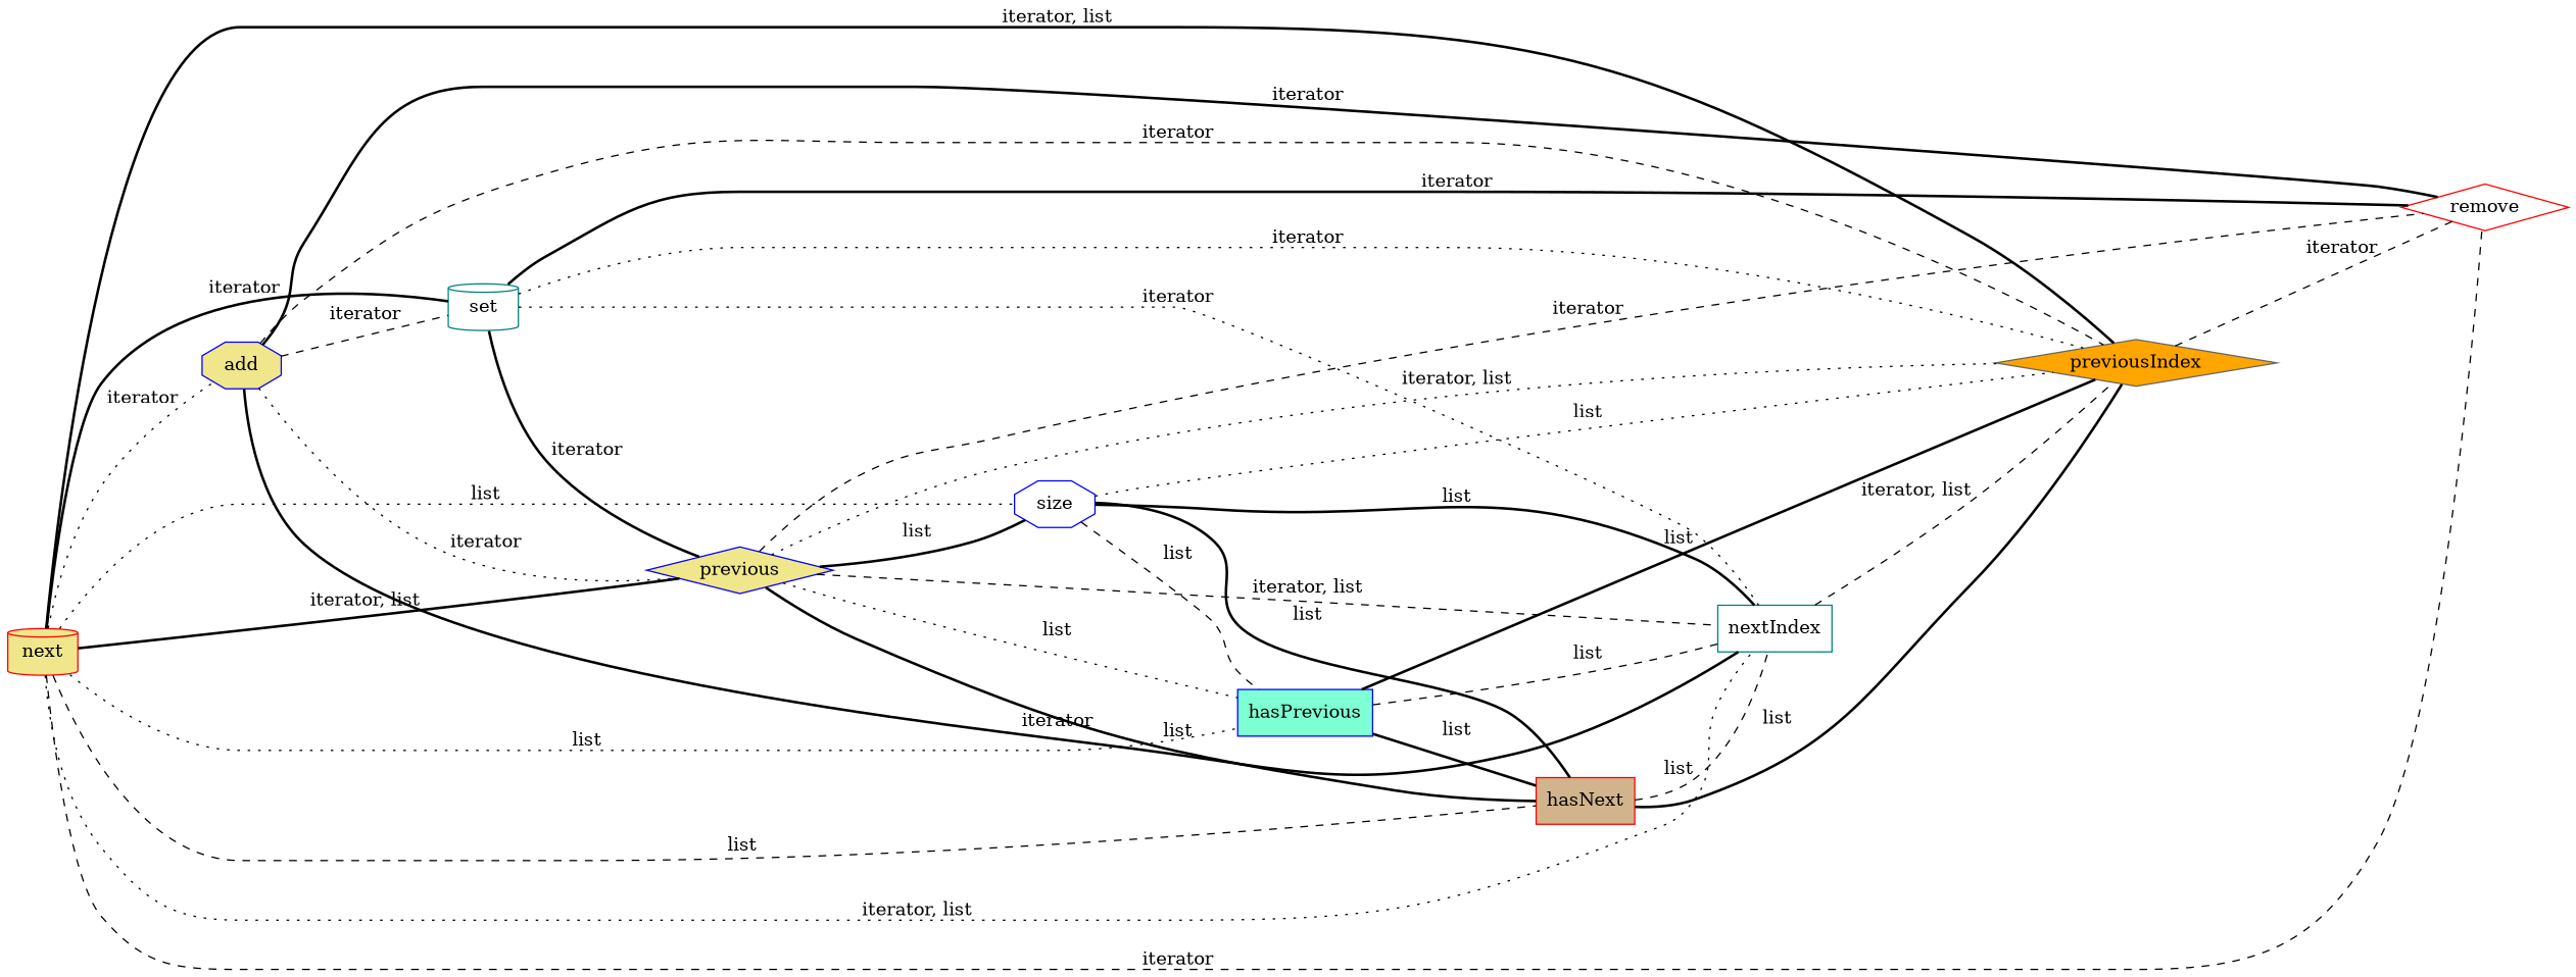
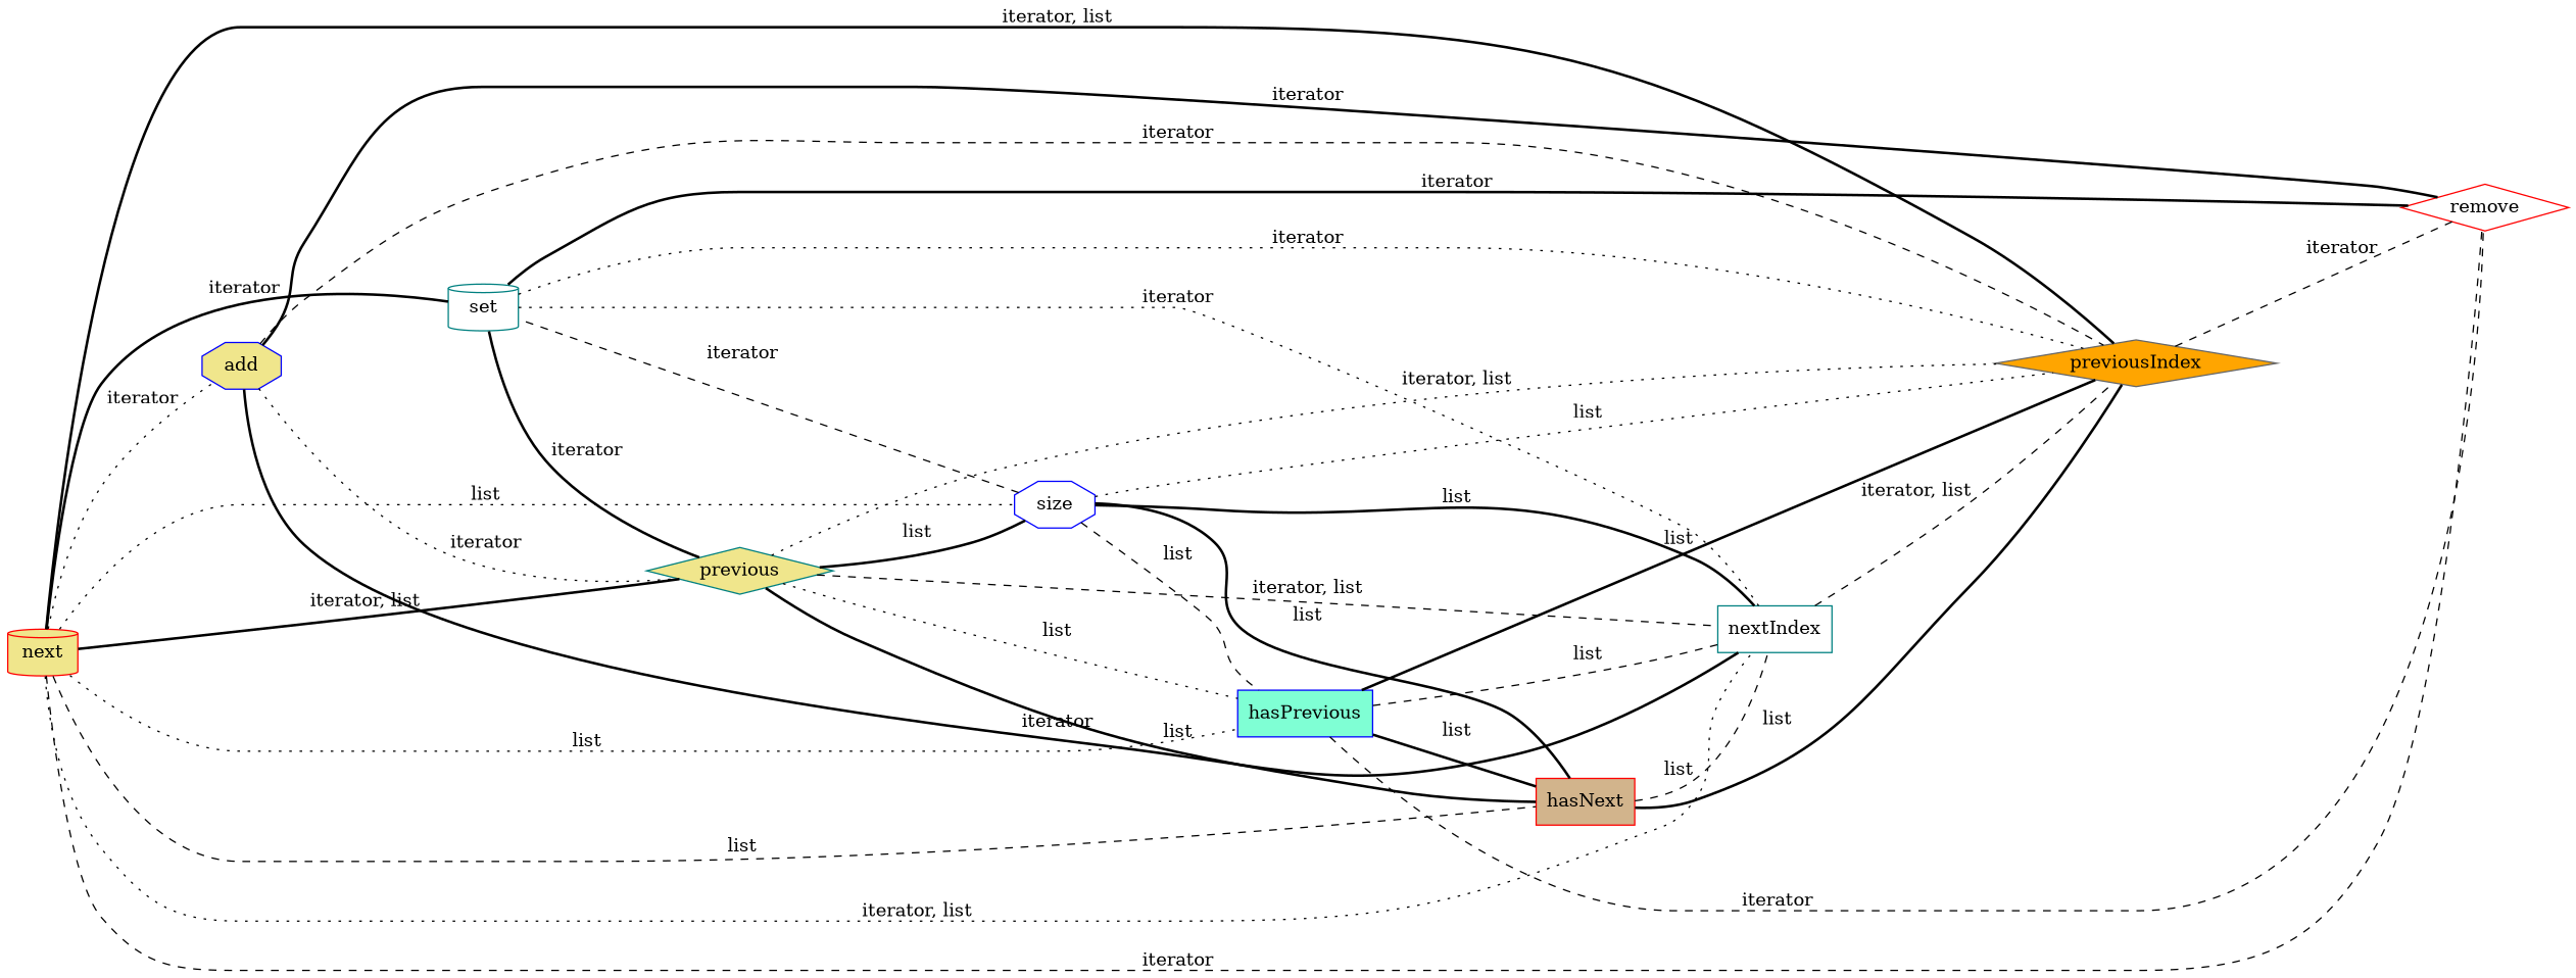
  digraph {
    rankdir=LR
    node [color=red fillcolor=white shape=diamond style=filled]
    edge [dir=none style=bold]
    next [fillcolor=khaki shape=cylinder]
    add [color=blue fillcolor=khaki shape=octagon]
    set [color=teal shape=cylinder]
-   previous [color=blue fillcolor=khaki]
+   previous [color=teal fillcolor=khaki]
    size [color=blue shape=octagon]
    hasPrevious [color=blue fillcolor=aquamarine shape=box]
    hasNext [fillcolor=tan shape=box]
    nextIndex [color=teal shape=box]
    previousIndex [color=gray40 fillcolor=orange]
    remove
    next -> add [label=" iterator" style=dotted]
    next -> set [label=" iterator"]
    next -> previous [label=" iterator, list"]
    next -> size [label=" list" style=dotted]
    next -> hasPrevious [label=" list" style=dotted]
    next -> hasNext [label=" list" style=dashed]
    next -> nextIndex [label=" iterator, list" style=dotted]
    next -> previousIndex [label=" iterator, list"]
    next -> remove [label=" iterator" style=dashed]
-   add -> set [label=" iterator" style=dashed]
+   size -> set [label=" iterator" style=dashed]
    add -> previous [label=" iterator" style=dotted]
    add -> nextIndex [label=" iterator"]
    add -> previousIndex [label=" iterator" style=dashed]
    add -> remove [label=" iterator"]
    set -> previous [label=" iterator"]
    set -> nextIndex [label=" iterator" style=dotted]
    set -> previousIndex [label=" iterator" style=dotted]
    set -> remove [label=" iterator"]
    previous -> size [label=" list"]
    previous -> hasPrevious [label=" list" style=dotted]
    previous -> hasNext [label=" list"]
    previous -> nextIndex [label=" iterator, list" style=dashed]
    previous -> previousIndex [label=" iterator, list" style=dotted]
-   previous -> remove [label=" iterator" style=dashed]
+   hasPrevious -> remove [label=" iterator" style=dashed]
    size -> hasPrevious [label=" list" style=dashed]
    size -> hasNext [label=" list"]
    size -> nextIndex [label=" list"]
    size -> previousIndex [label=" list" style=dotted]
    hasPrevious -> hasNext [label=" list"]
    hasPrevious -> nextIndex [label=" list" style=dashed]
    hasPrevious -> previousIndex [label=" list"]
    hasNext -> nextIndex [label=" list" style=dashed]
    hasNext -> previousIndex [label=" list"]
    nextIndex -> previousIndex [label=" iterator, list" style=dashed]
    previousIndex -> remove [label=" iterator" style=dashed]
  }
